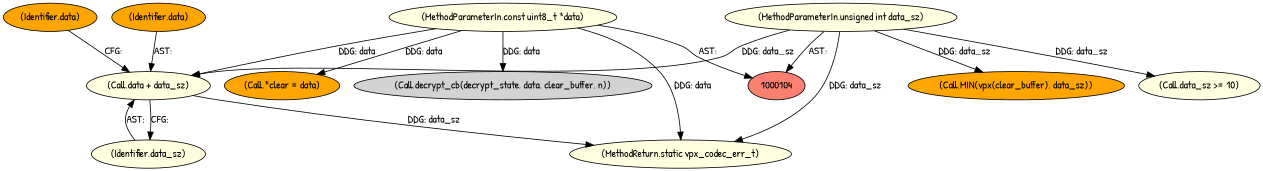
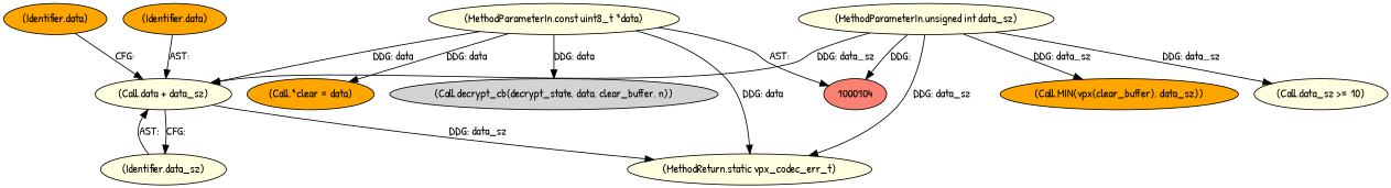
  digraph {
    fontname="Patrick Hand"
    node [fillcolor=lightyellow fontname="Patrick Hand" style=filled]
    edge [fontname="Patrick Hand"]
    n1 [label="(Call,data + data_sz)"]
    n2 [label="(MethodReturn,static vpx_codec_err_t)"]
    n3 [label="(Identifier,data_sz)"]
    n4 [label="(MethodParameterIn,const uint8_t *data)"]
    n5 [fillcolor=orange label="(Call,*clear = data)"]
    n6 [fillcolor=lightgrey label="(Call,decrypt_cb(decrypt_state, data, clear_buffer, n))"]
    1000104 [fillcolor=salmon]
    n8 [label="(MethodParameterIn,unsigned int data_sz)"]
    n9 [fillcolor=orange label="(Call,MIN(vpx(clear_buffer), data_sz))"]
    n10 [label="(Call,data_sz >= 10)"]
    n11 [fillcolor=orange label="(Identifier,data)"]
    n12 [fillcolor=orange label="(Identifier,data)"]
    n1 -> n2 [label="DDG: data_sz"]
    n1 -> n3 [label="CFG: "]
    n3 -> n1 [label="AST: "]
    n4 -> n1 [label="DDG: data"]
    n4 -> n2 [label="DDG: data"]
    n4 -> n5 [label="DDG: data"]
    n4 -> n6 [label="DDG: data"]
    n4 -> 1000104 [label="AST: "]
    n8 -> n1 [label="DDG: data_sz"]
    n8 -> n2 [label="DDG: data_sz"]
-   n8 -> 1000104 [label="AST: "]
+   n8 -> 1000104 [label="DDG: "]
    n8 -> n9 [label="DDG: data_sz"]
    n8 -> n10 [label="DDG: data_sz"]
    n11 -> n1 [label="AST: "]
    n12 -> n1 [label="CFG: "]
  }
